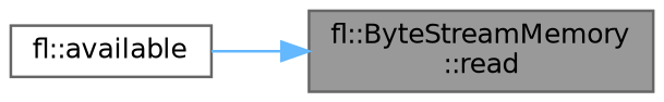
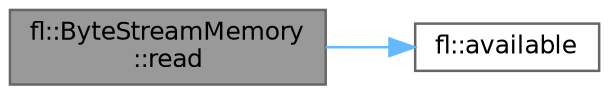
  digraph {
    rankdir=LR
    node [fontname=Helvetica fontsize=10 shape=box style=filled]
    n1 [color=gray40 fillcolor=grey60 fontcolor=black height=0.2 label="fl::ByteStreamMemory\l::read" width=0.4]
    n2 [color=grey40 fillcolor=white height=0.2 label="fl::available" width=0.4]
-   n2 -> n1 [color=steelblue1 fontname=Helvetica fontsize=10 labelfontname=Helvetica labelfontsize=10 style=solid]
+   n1 -> n2 [color=steelblue1 fontname=Helvetica fontsize=10 labelfontname=Helvetica labelfontsize=10 style=solid]
  }
